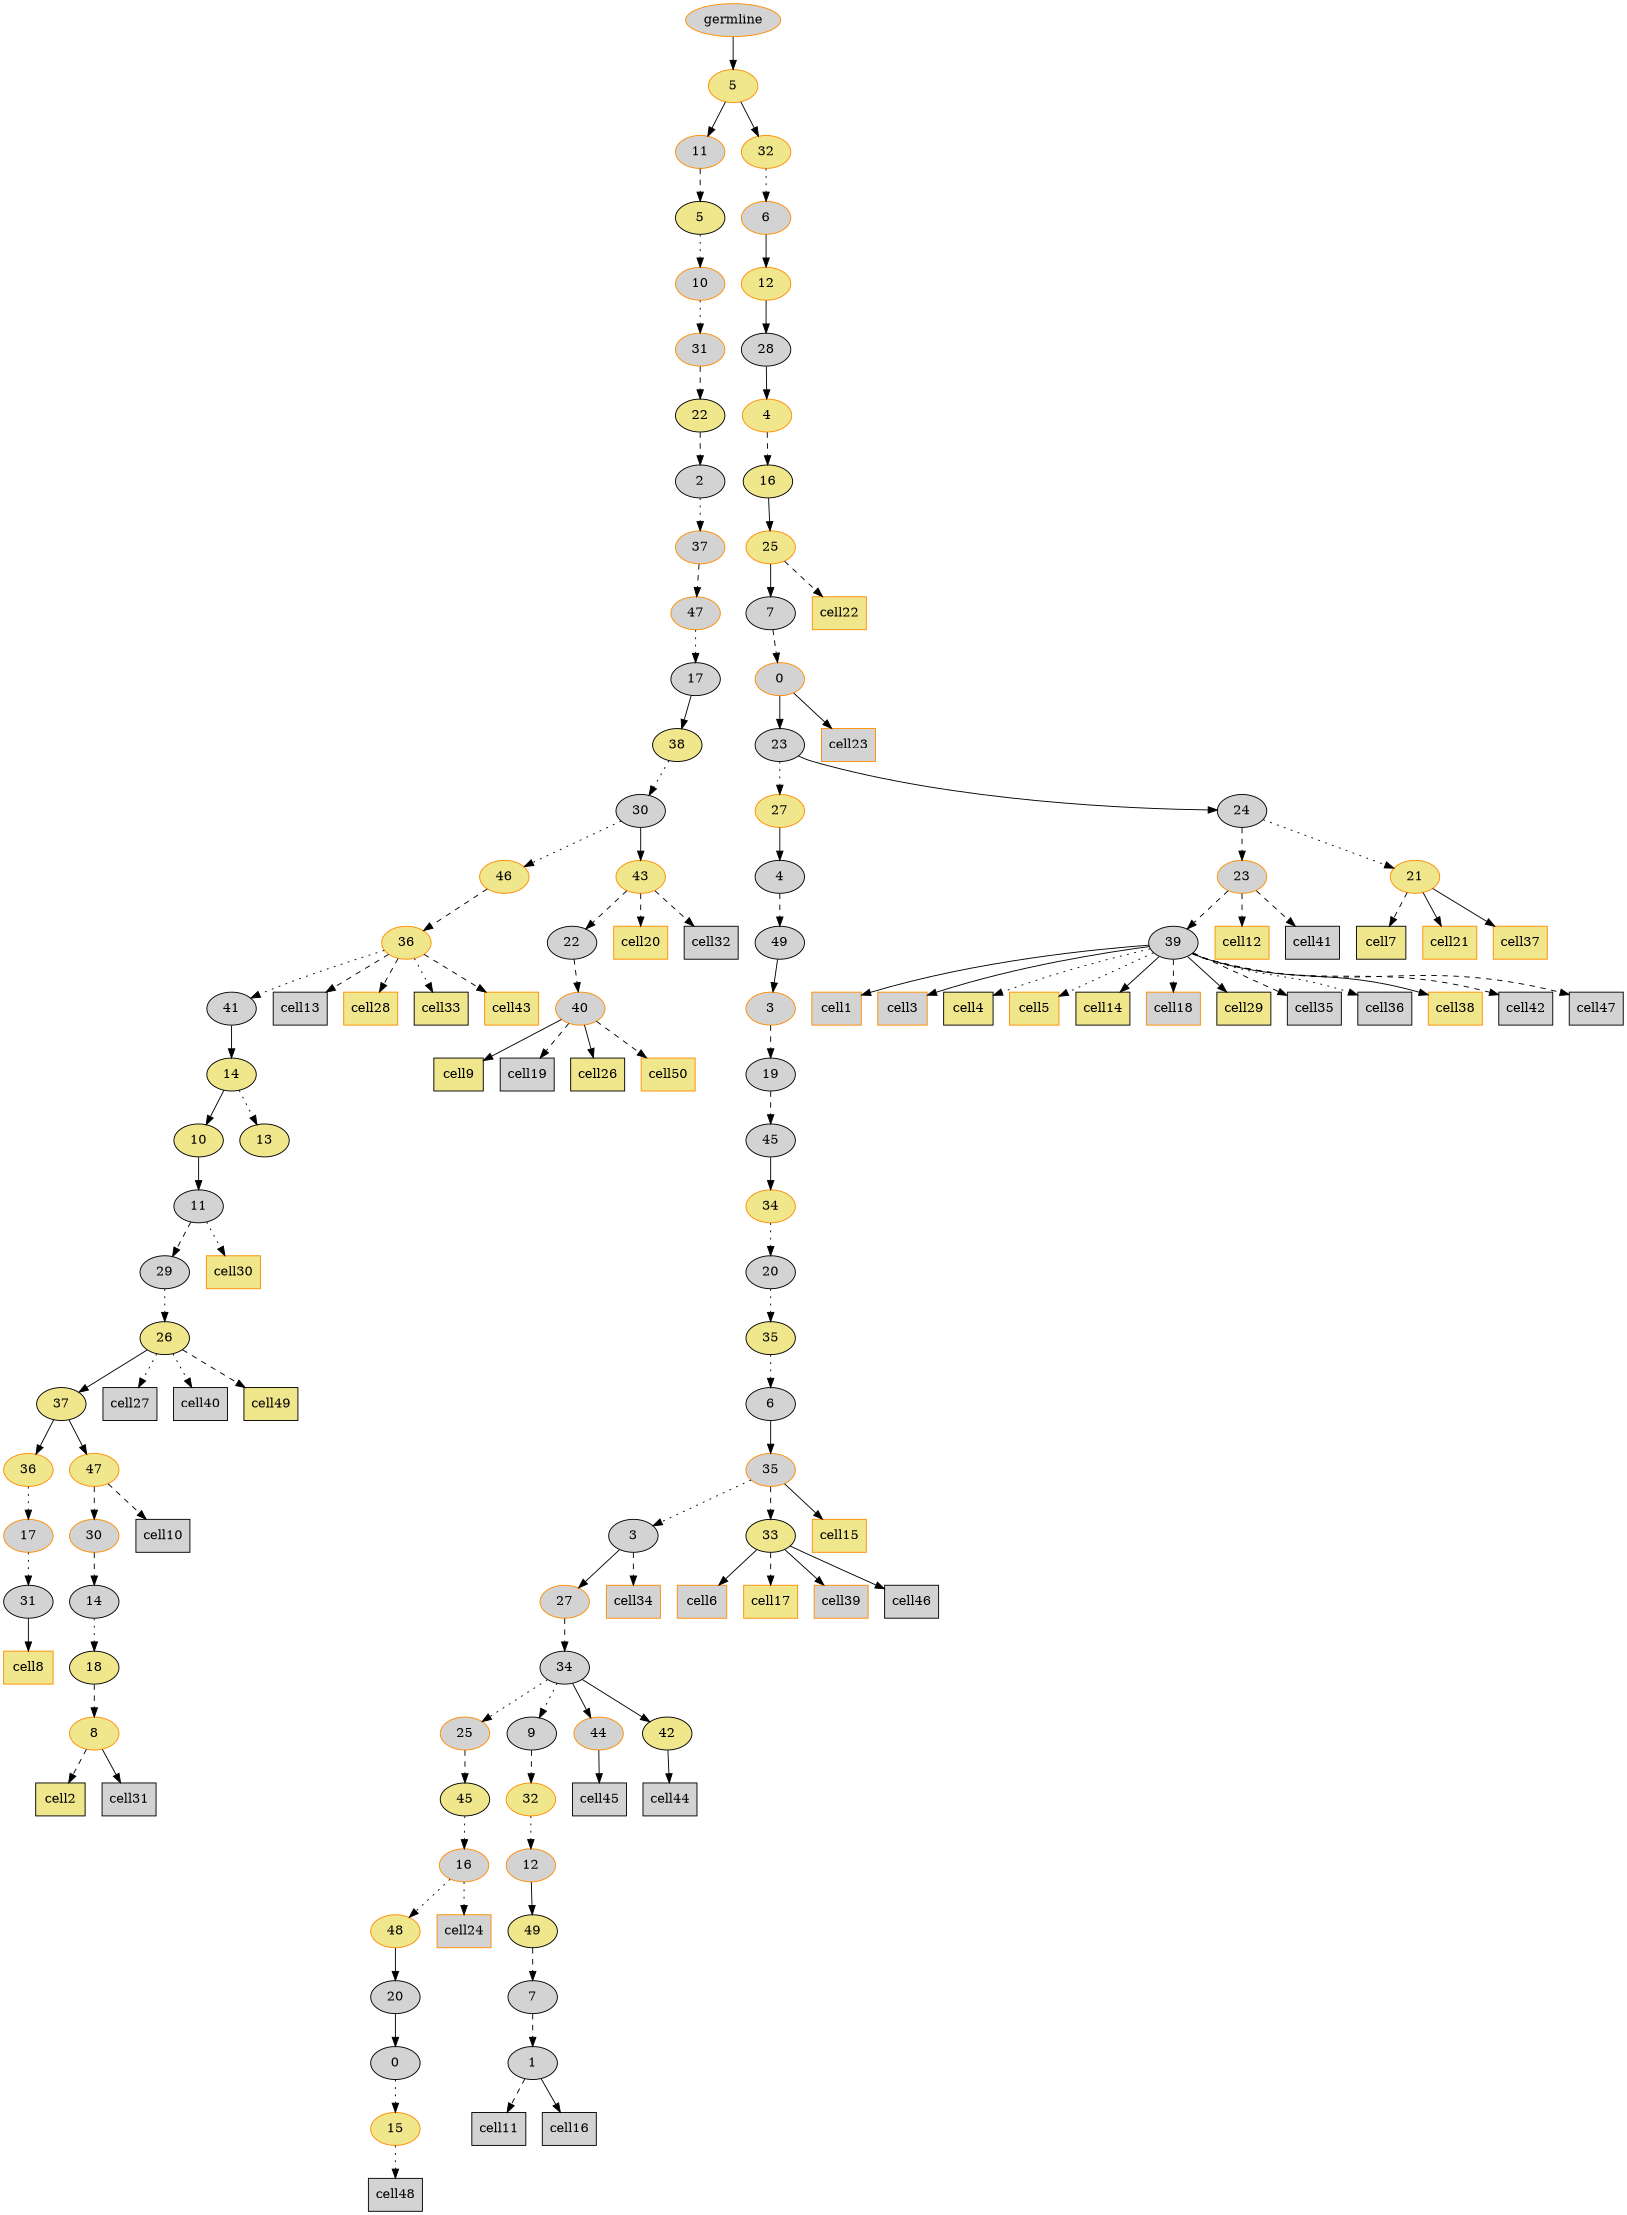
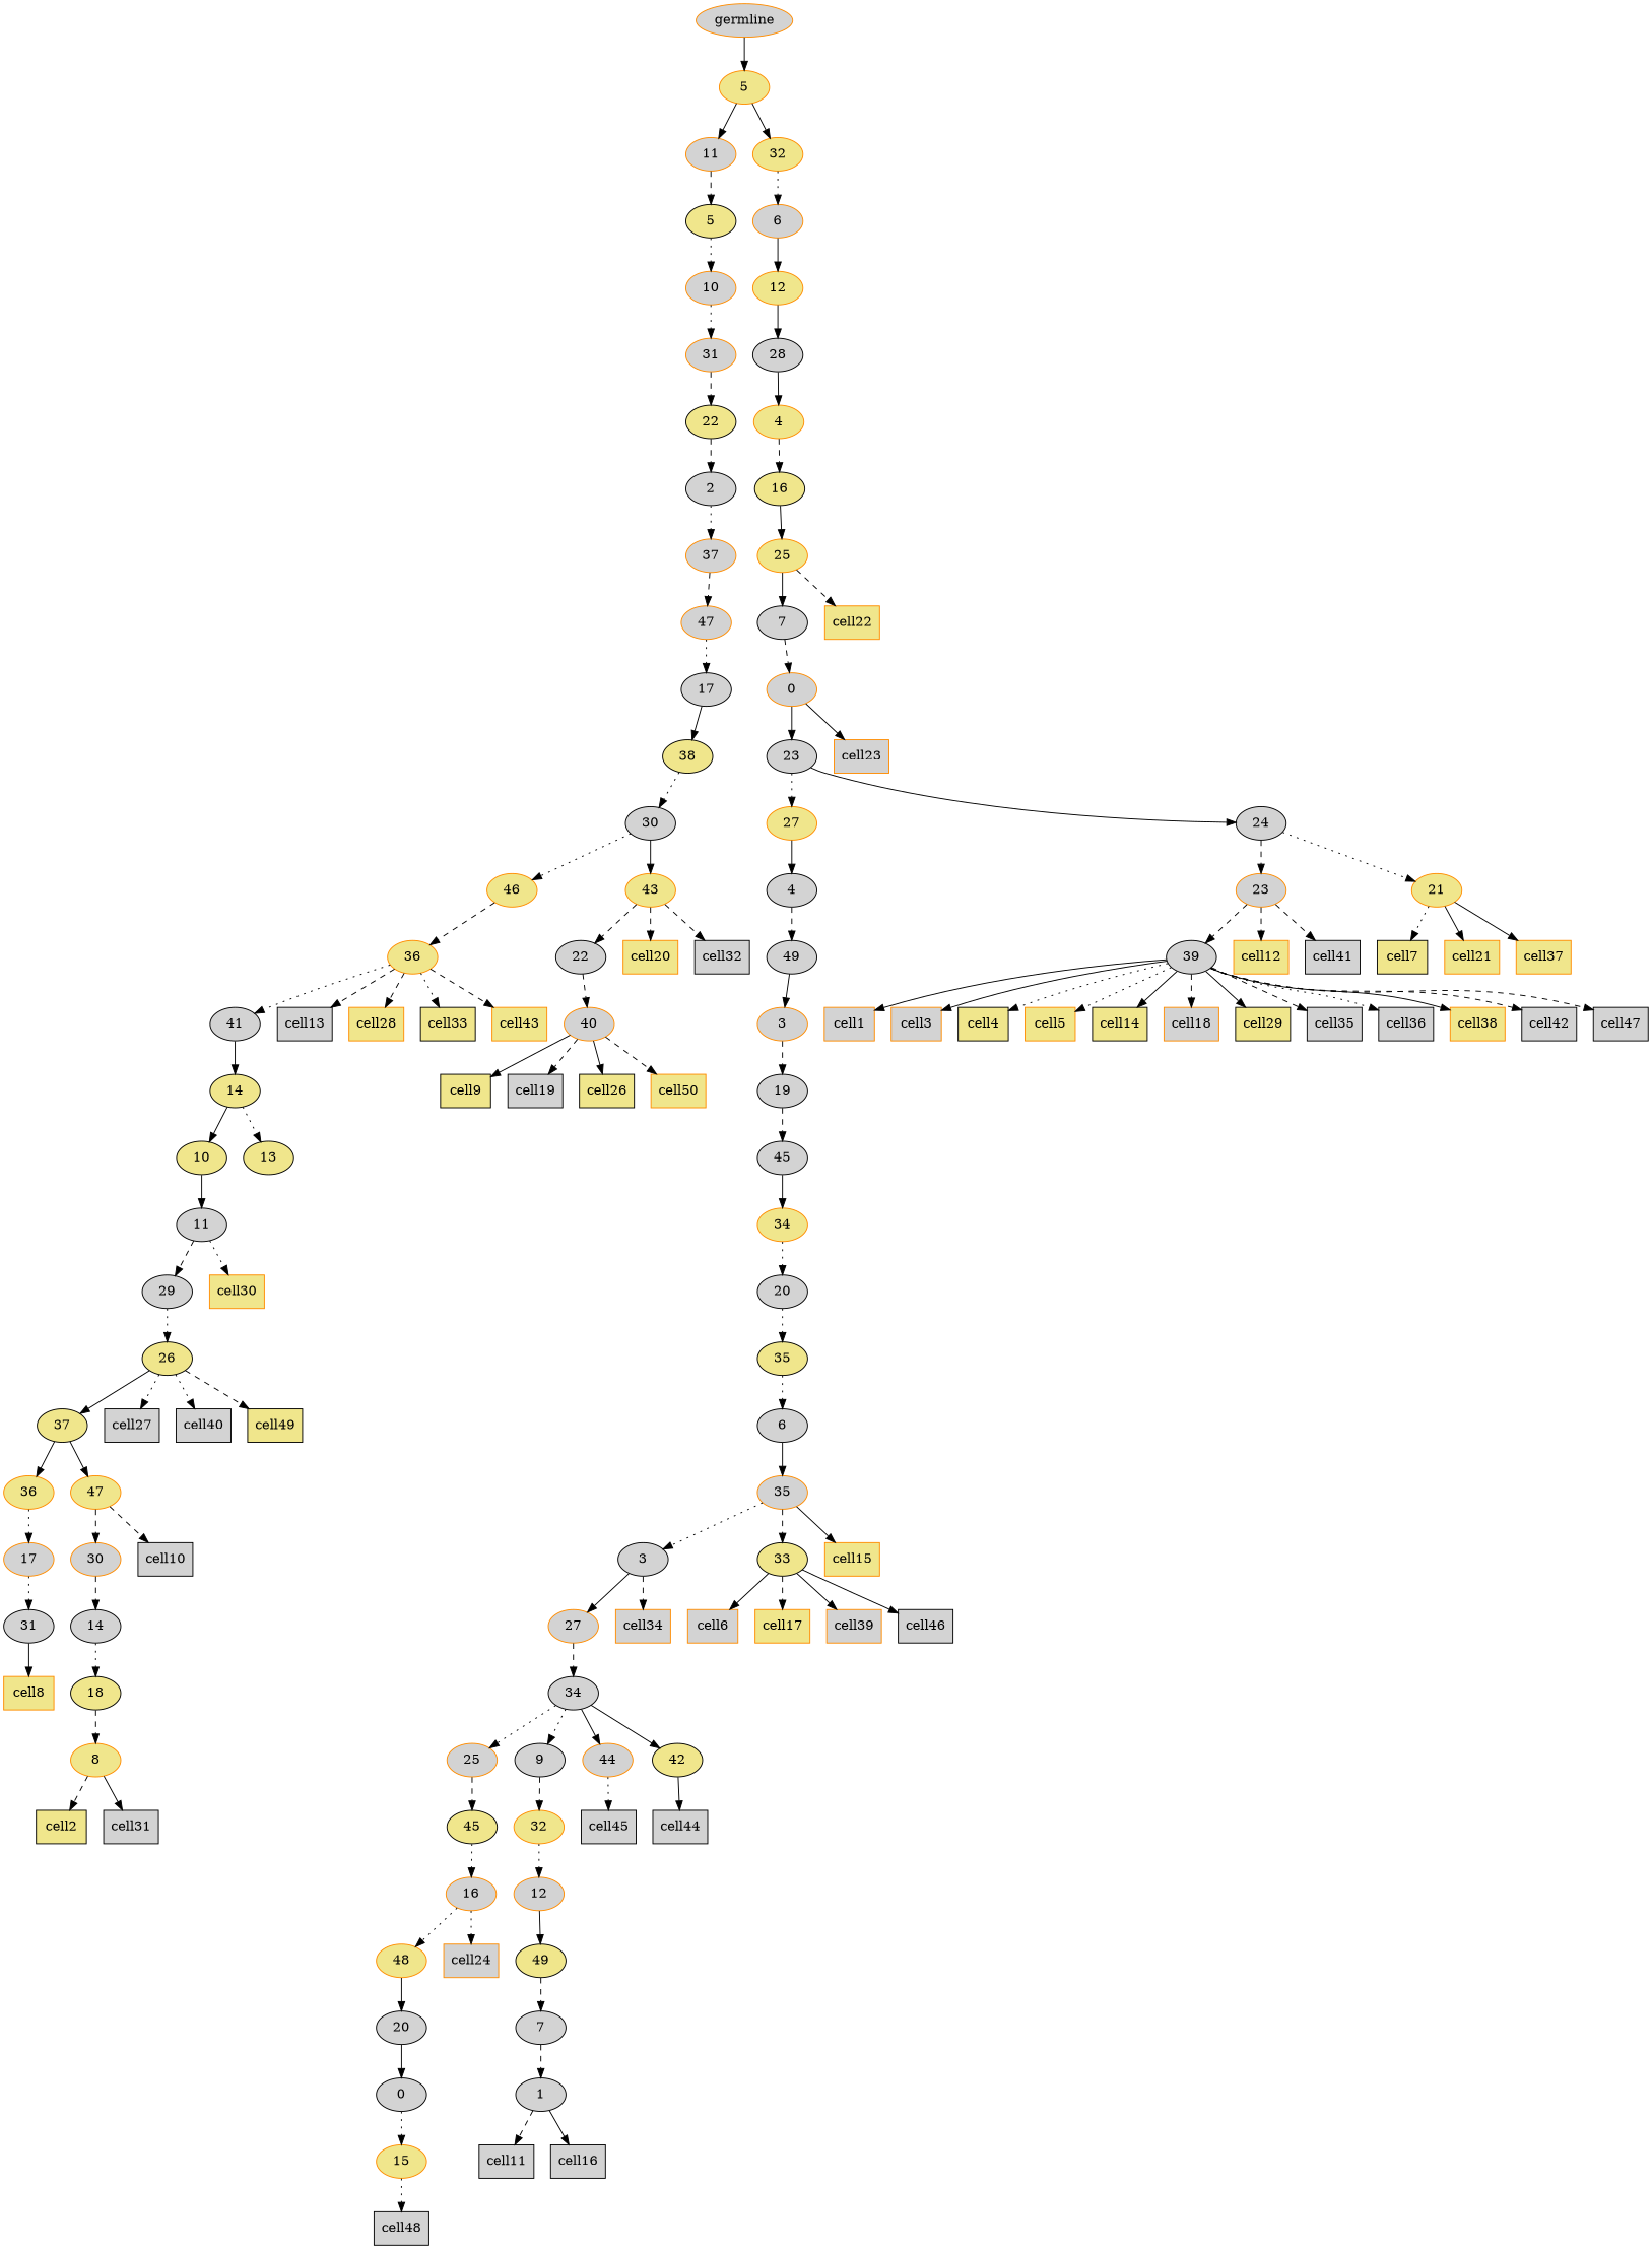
  digraph {
    node [color=black fillcolor=lightgrey style=filled]
    edge [style=solid]
    n1 [color=darkorange label=17]
    n2 [label=31]
    cell8 [color=darkorange fillcolor=khaki shape=box]
    n4 [color=darkorange fillcolor=khaki label=36]
    n5 [fillcolor=khaki label=18]
    n6 [color=darkorange fillcolor=khaki label=8]
    cell2 [fillcolor=khaki shape=box]
    cell31 [shape=box]
    n9 [label=14]
    n10 [color=darkorange label=30]
    n11 [color=darkorange fillcolor=khaki label=47]
    cell10 [shape=box]
    n13 [fillcolor=khaki label=37]
    n14 [fillcolor=khaki label=26]
    cell27 [shape=box]
    cell40 [shape=box]
    cell49 [fillcolor=khaki shape=box]
    n18 [label=29]
    n19 [label=11]
    cell30 [color=darkorange fillcolor=khaki shape=box]
    n21 [fillcolor=khaki label=10]
    n22 [fillcolor=khaki label=14]
    n23 [fillcolor=khaki label=13]
    n24 [label=41]
    n25 [color=darkorange fillcolor=khaki label=36]
    cell13 [shape=box]
    cell28 [color=darkorange fillcolor=khaki shape=box]
    cell33 [fillcolor=khaki shape=box]
    cell43 [color=darkorange fillcolor=khaki shape=box]
    n30 [color=darkorange fillcolor=khaki label=46]
    n31 [label=22]
    n32 [color=darkorange label=40]
    cell9 [fillcolor=khaki shape=box]
    cell19 [shape=box]
    cell26 [fillcolor=khaki shape=box]
    cell50 [color=darkorange fillcolor=khaki shape=box]
    n37 [color=darkorange fillcolor=khaki label=43]
    cell20 [color=darkorange fillcolor=khaki shape=box]
    cell32 [shape=box]
    n40 [label=30]
    n41 [fillcolor=khaki label=38]
    n42 [label=17]
    n43 [color=darkorange label=47]
    n44 [color=darkorange label=37]
    n45 [label=2]
    n46 [fillcolor=khaki label=22]
    n47 [color=darkorange label=31]
    n48 [color=darkorange label=10]
    n49 [fillcolor=khaki label=5]
    n50 [color=darkorange label=11]
    n51 [label=0]
    n52 [color=darkorange fillcolor=khaki label=15]
    cell48 [shape=box]
    n54 [label=20]
    n55 [color=darkorange fillcolor=khaki label=48]
    n56 [color=darkorange label=16]
    cell24 [color=darkorange shape=box]
    n58 [fillcolor=khaki label=45]
    n59 [color=darkorange label=25]
    n60 [label=7]
    n61 [label=1]
    cell11 [shape=box]
    cell16 [shape=box]
    n64 [fillcolor=khaki label=49]
    n65 [color=darkorange label=12]
    n66 [color=darkorange fillcolor=khaki label=32]
    n67 [label=9]
    n68 [label=34]
    n69 [color=darkorange label=44]
    n70 [fillcolor=khaki label=42]
    cell45 [shape=box]
    cell44 [shape=box]
    n73 [color=darkorange label=27]
    n74 [label=3]
    cell34 [color=darkorange shape=box]
    n76 [color=darkorange label=35]
    n77 [fillcolor=khaki label=33]
    cell15 [color=darkorange fillcolor=khaki shape=box]
    cell6 [color=darkorange shape=box]
    cell17 [color=darkorange fillcolor=khaki shape=box]
    cell39 [color=darkorange shape=box]
    cell46 [shape=box]
    n83 [label=6]
    n84 [fillcolor=khaki label=35]
    n85 [label=20]
    n86 [color=darkorange fillcolor=khaki label=34]
    n87 [label=45]
    n88 [label=19]
    n89 [color=darkorange label=3]
    n90 [label=49]
    n91 [label=4]
    n92 [color=darkorange fillcolor=khaki label=27]
    n93 [color=darkorange label=23]
    n94 [label=39]
    cell12 [color=darkorange fillcolor=khaki shape=box]
    cell41 [shape=box]
    cell1 [color=darkorange shape=box]
    cell3 [color=darkorange shape=box]
    cell4 [fillcolor=khaki shape=box]
    cell5 [color=darkorange fillcolor=khaki shape=box]
    cell14 [fillcolor=khaki shape=box]
    cell18 [color=darkorange shape=box]
    cell29 [fillcolor=khaki shape=box]
    cell35 [shape=box]
    cell36 [shape=box]
    cell38 [color=darkorange fillcolor=khaki shape=box]
    cell42 [shape=box]
    cell47 [shape=box]
    n109 [label=24]
    n110 [color=darkorange fillcolor=khaki label=21]
    cell7 [fillcolor=khaki shape=box]
    cell21 [color=darkorange fillcolor=khaki shape=box]
    cell37 [color=darkorange fillcolor=khaki shape=box]
    n114 [label=23]
    n115 [color=darkorange label=0]
    cell23 [color=darkorange shape=box]
    n117 [label=7]
    n118 [color=darkorange fillcolor=khaki label=25]
    cell22 [color=darkorange fillcolor=khaki shape=box]
    n120 [fillcolor=khaki label=16]
    n121 [color=darkorange fillcolor=khaki label=4]
    n122 [label=28]
    n123 [color=darkorange fillcolor=khaki label=12]
    n124 [color=darkorange label=6]
    n125 [color=darkorange fillcolor=khaki label=32]
    n126 [color=darkorange fillcolor=khaki label=5]
    n127 [color=darkorange label=germline]
    n1 -> n2 [style=dotted]
    n2 -> cell8
    n4 -> n1 [style=dotted]
    n5 -> n6 [style=dashed]
    n6 -> cell2 [style=dashed]
    n6 -> cell31
    n9 -> n5 [style=dotted]
    n10 -> n9 [style=dashed]
    n11 -> n10 [style=dashed]
    n11 -> cell10 [style=dashed]
    n13 -> n4
    n13 -> n11
    n14 -> n13
    n14 -> cell27 [style=dotted]
    n14 -> cell40 [style=dotted]
    n14 -> cell49 [style=dashed]
    n18 -> n14 [style=dotted]
    n19 -> n18 [style=dashed]
    n19 -> cell30 [style=dotted]
    n21 -> n19
    n22 -> n21
    n22 -> n23 [style=dotted]
    n24 -> n22
    n25 -> n24 [style=dotted]
    n25 -> cell13 [style=dashed]
    n25 -> cell28 [style=dashed]
    n25 -> cell33 [style=dotted]
    n25 -> cell43 [style=dashed]
    n30 -> n25 [style=dashed]
    n31 -> n32 [style=dashed]
    n32 -> cell9
    n32 -> cell19 [style=dashed]
    n32 -> cell26
    n32 -> cell50 [style=dashed]
    n37 -> n31 [style=dashed]
    n37 -> cell20 [style=dashed]
    n37 -> cell32 [style=dashed]
    n40 -> n30 [style=dotted]
    n40 -> n37
    n41 -> n40 [style=dotted]
    n42 -> n41
    n43 -> n42 [style=dotted]
    n44 -> n43 [style=dashed]
    n45 -> n44 [style=dotted]
    n46 -> n45 [style=dashed]
    n47 -> n46 [style=dashed]
    n48 -> n47 [style=dotted]
    n49 -> n48 [style=dotted]
    n50 -> n49 [style=dashed]
    n51 -> n52 [style=dotted]
    n52 -> cell48 [style=dotted]
    n54 -> n51
    n55 -> n54
    n56 -> n55 [style=dotted]
    n56 -> cell24 [style=dotted]
    n58 -> n56 [style=dotted]
    n59 -> n58 [style=dashed]
    n60 -> n61 [style=dashed]
    n61 -> cell11 [style=dashed]
    n61 -> cell16
    n64 -> n60 [style=dashed]
    n65 -> n64
    n66 -> n65 [style=dotted]
    n67 -> n66 [style=dashed]
    n68 -> n59 [style=dotted]
    n68 -> n67 [style=dotted]
    n68 -> n69
    n68 -> n70
-   n69 -> cell45
+   n69 -> cell45 [style=dotted]
    n70 -> cell44
    n73 -> n68 [style=dashed]
    n74 -> n73
    n74 -> cell34 [style=dashed]
    n76 -> n74 [style=dotted]
    n76 -> n77 [style=dashed]
    n76 -> cell15
    n77 -> cell6
    n77 -> cell17 [style=dashed]
    n77 -> cell39
    n77 -> cell46
    n83 -> n76
    n84 -> n83 [style=dotted]
    n85 -> n84 [style=dotted]
    n86 -> n85 [style=dotted]
    n87 -> n86
    n88 -> n87 [style=dashed]
    n89 -> n88 [style=dashed]
    n90 -> n89
    n91 -> n90 [style=dashed]
    n92 -> n91
    n93 -> n94 [style=dashed]
    n93 -> cell12 [style=dashed]
    n93 -> cell41 [style=dashed]
    n94 -> cell1
    n94 -> cell3
    n94 -> cell4 [style=dotted]
    n94 -> cell5 [style=dotted]
    n94 -> cell14
    n94 -> cell18 [style=dashed]
    n94 -> cell29
    n94 -> cell35 [style=dashed]
    n94 -> cell36 [style=dotted]
    n94 -> cell38
    n94 -> cell42 [style=dashed]
    n94 -> cell47 [style=dashed]
    n109 -> n93 [style=dashed]
    n109 -> n110 [style=dotted]
-   n110 -> cell7 [style=dashed]
+   n110 -> cell7 [style=dotted]
    n110 -> cell21
    n110 -> cell37
    n114 -> n92 [style=dotted]
    n114 -> n109
    n115 -> n114
    n115 -> cell23
    n117 -> n115 [style=dashed]
    n118 -> n117
    n118 -> cell22 [style=dashed]
    n120 -> n118
    n121 -> n120 [style=dashed]
    n122 -> n121
    n123 -> n122
    n124 -> n123
    n125 -> n124 [style=dotted]
    n126 -> n50
    n126 -> n125
    n127 -> n126
  }
